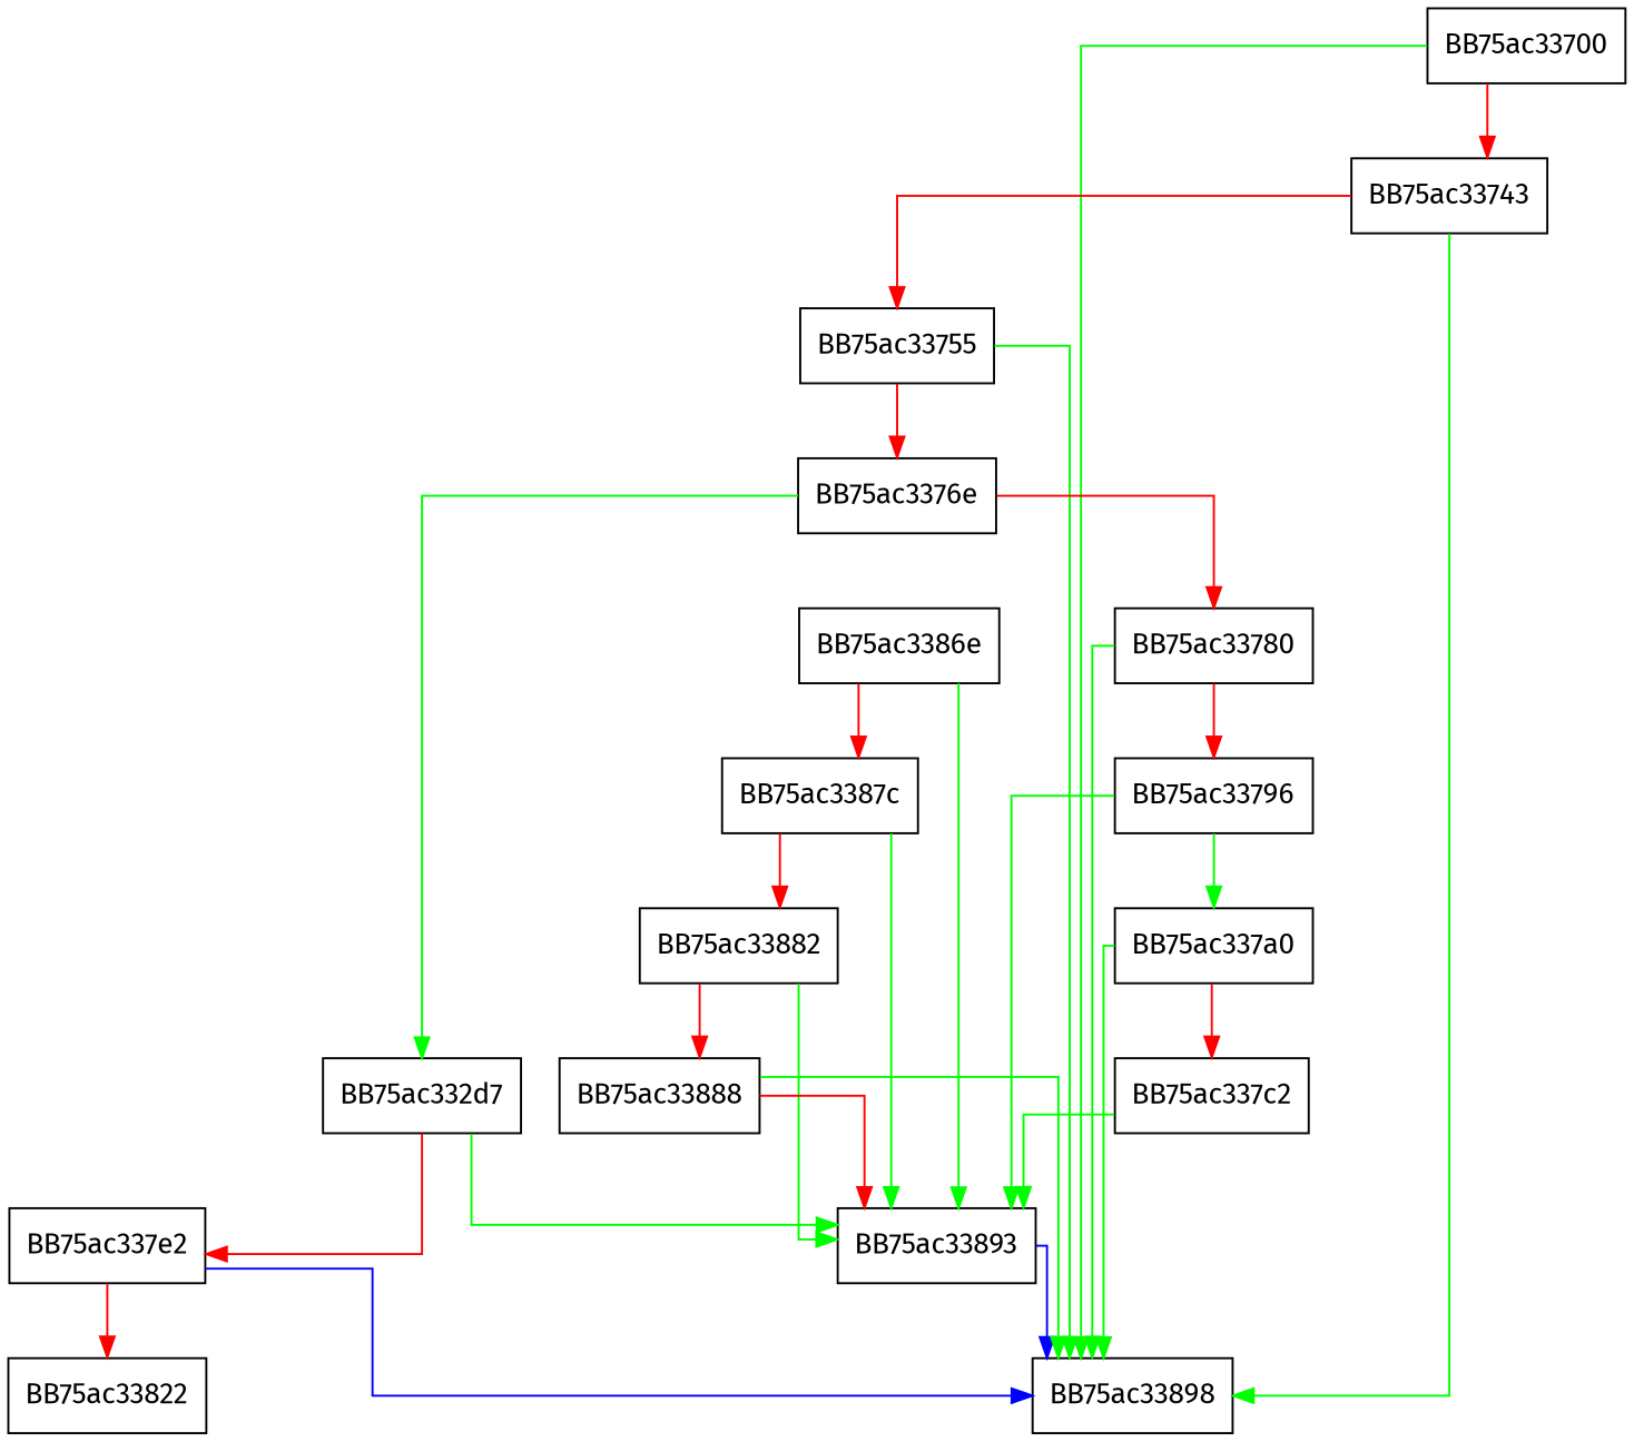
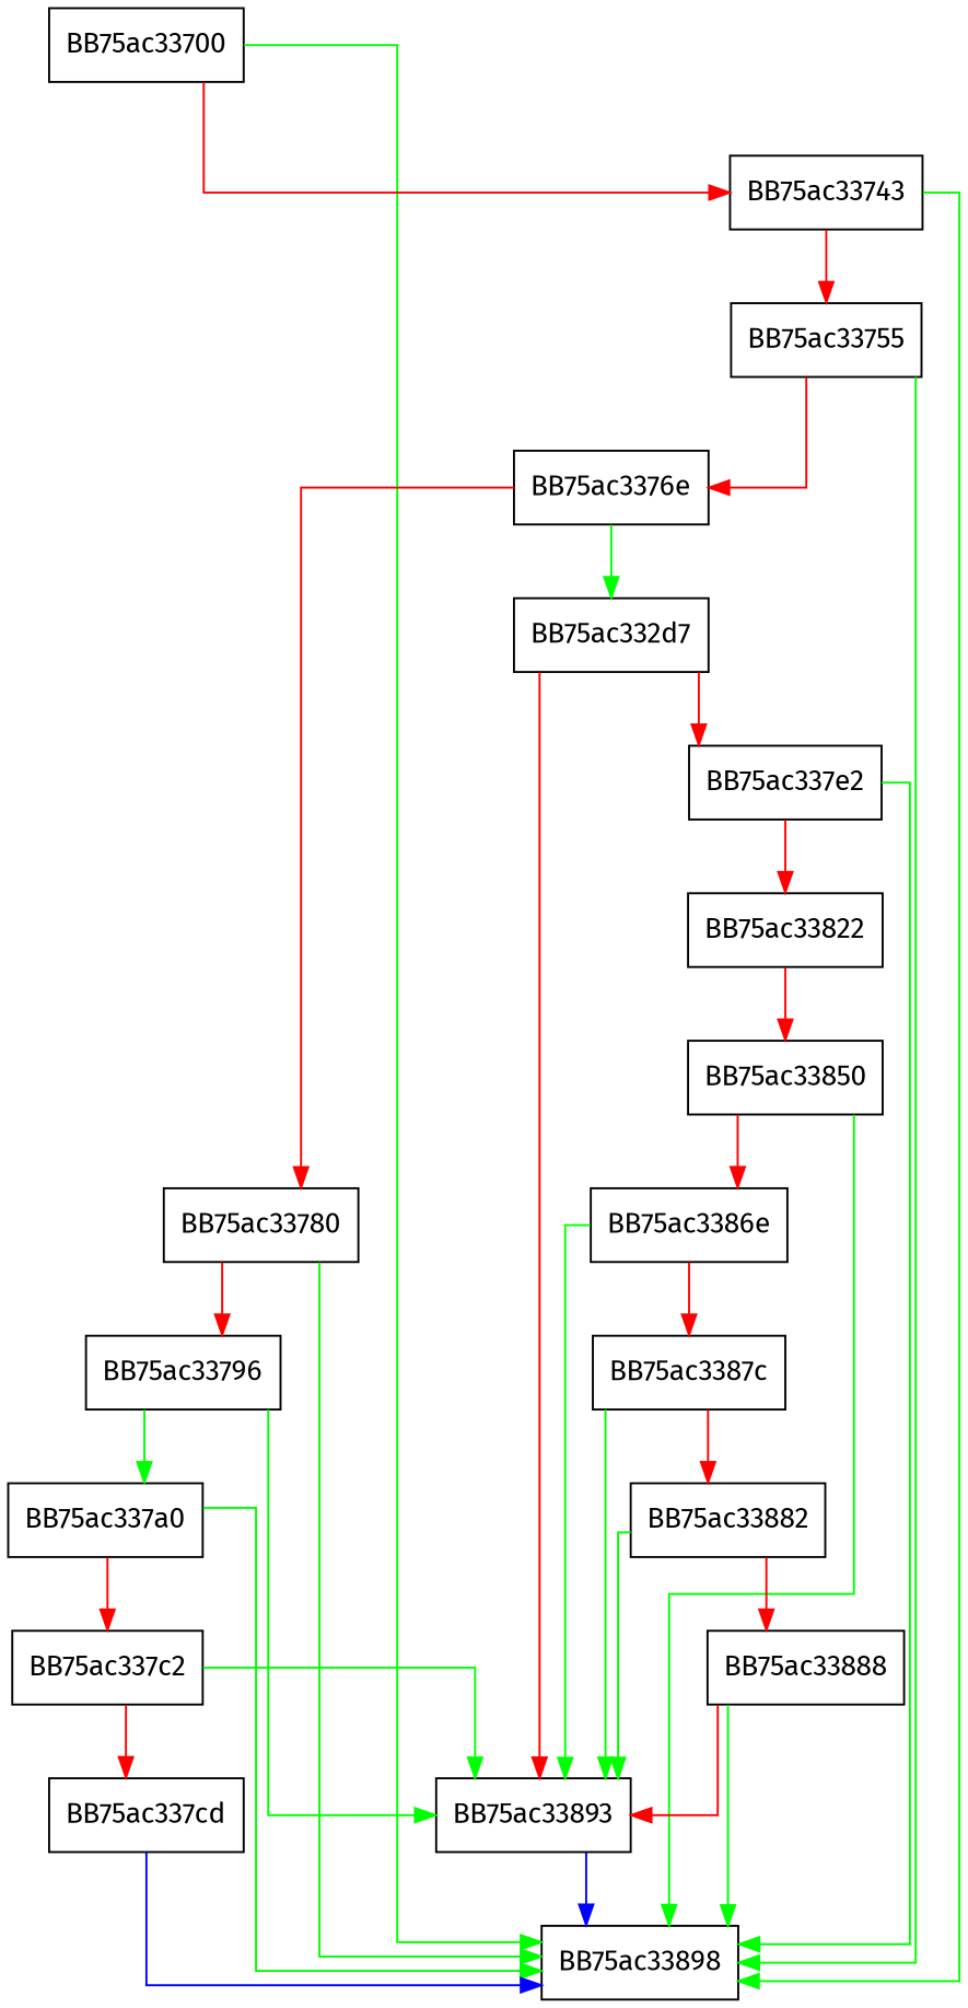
  digraph {
    fontname="Fira Sans"
    splines=ortho
    node [fontname="Fira Sans" shape=box]
    edge [color=green fontname="Fira Sans"]
    BB75ac33700
    BB75ac33898
    BB75ac33743
    BB75ac33755
    BB75ac3376e
    n6 [label=BB75ac332d7]
    BB75ac33780
    BB75ac33893
    BB75ac337e2
    BB75ac33796
    BB75ac33822
    BB75ac337a0
    BB75ac337c2
+   BB75ac337cd
+   BB75ac33850
    BB75ac3386e
    BB75ac3387c
    BB75ac33882
    BB75ac33888
    BB75ac33700 -> BB75ac33898
    BB75ac33700 -> BB75ac33743 [color=red]
    BB75ac33743 -> BB75ac33898
    BB75ac33743 -> BB75ac33755 [color=red]
    BB75ac33755 -> BB75ac33898
    BB75ac33755 -> BB75ac3376e [color=red]
    BB75ac3376e -> n6
    BB75ac3376e -> BB75ac33780 [color=red]
-   n6 -> BB75ac33893
+   n6 -> BB75ac33893 [color=red]
    n6 -> BB75ac337e2 [color=red]
    BB75ac33780 -> BB75ac33898
    BB75ac33780 -> BB75ac33796 [color=red]
    BB75ac33893 -> BB75ac33898 [color=blue]
-   BB75ac337e2 -> BB75ac33898 [color=blue]
+   BB75ac337e2 -> BB75ac33898
    BB75ac337e2 -> BB75ac33822 [color=red]
    BB75ac33796 -> BB75ac33893
    BB75ac33796 -> BB75ac337a0
+   BB75ac33822 -> BB75ac33850 [color=red]
    BB75ac337a0 -> BB75ac33898
    BB75ac337a0 -> BB75ac337c2 [color=red]
    BB75ac337c2 -> BB75ac33893
+   BB75ac337c2 -> BB75ac337cd [color=red]
+   BB75ac337cd -> BB75ac33898 [color=blue]
+   BB75ac33850 -> BB75ac33898
+   BB75ac33850 -> BB75ac3386e [color=red]
    BB75ac3386e -> BB75ac33893
    BB75ac3386e -> BB75ac3387c [color=red]
    BB75ac3387c -> BB75ac33893
    BB75ac3387c -> BB75ac33882 [color=red]
    BB75ac33882 -> BB75ac33893
    BB75ac33882 -> BB75ac33888 [color=red]
    BB75ac33888 -> BB75ac33898
    BB75ac33888 -> BB75ac33893 [color=red]
  }
